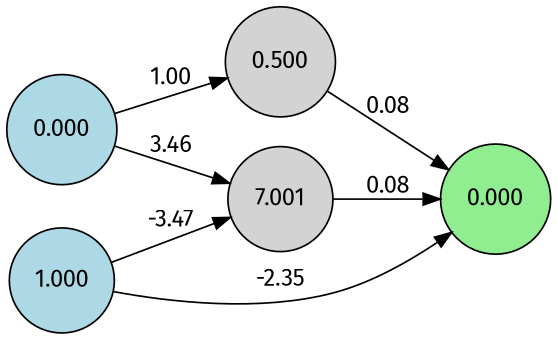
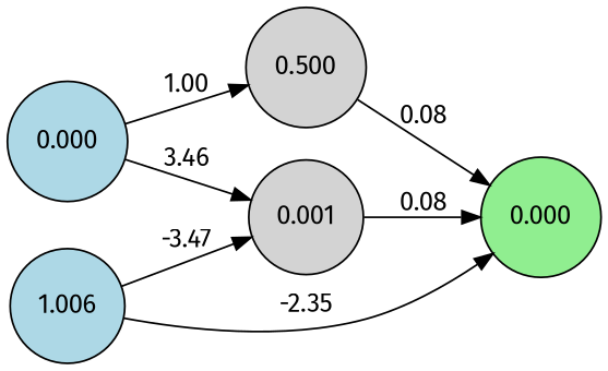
  digraph {
    fontname="Fira Sans"
    rankdir=LR
    node [fillcolor=lightblue fontname="Fira Sans" shape=circle style=filled]
    edge [fontname="Fira Sans"]
    n1 [label=0.000]
-   n2 [fillcolor=lightgray label=7.001]
+   n2 [fillcolor=lightgray label=0.001]
    n3 [fillcolor=lightgray label=0.500]
    n4 [fillcolor=lightgreen label=0.000]
-   n5 [label=1.000]
+   n5 [label=1.006]
    n1 -> n2 [label=3.46]
    n1 -> n3 [label=1.00]
    n2 -> n4 [label=0.08]
    n3 -> n4 [label=0.08]
    n5 -> n2 [label=-3.47]
    n5 -> n4 [label=-2.35]
  }
